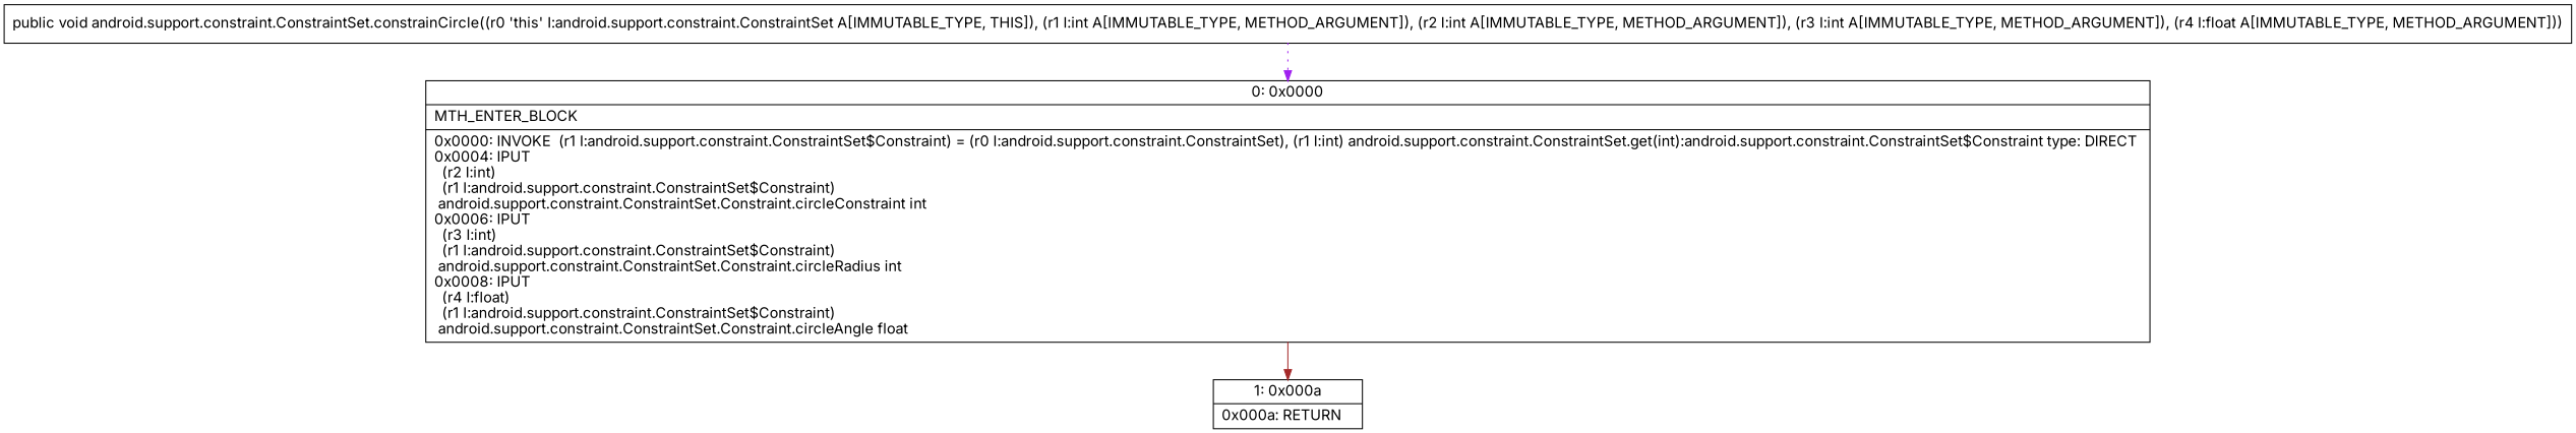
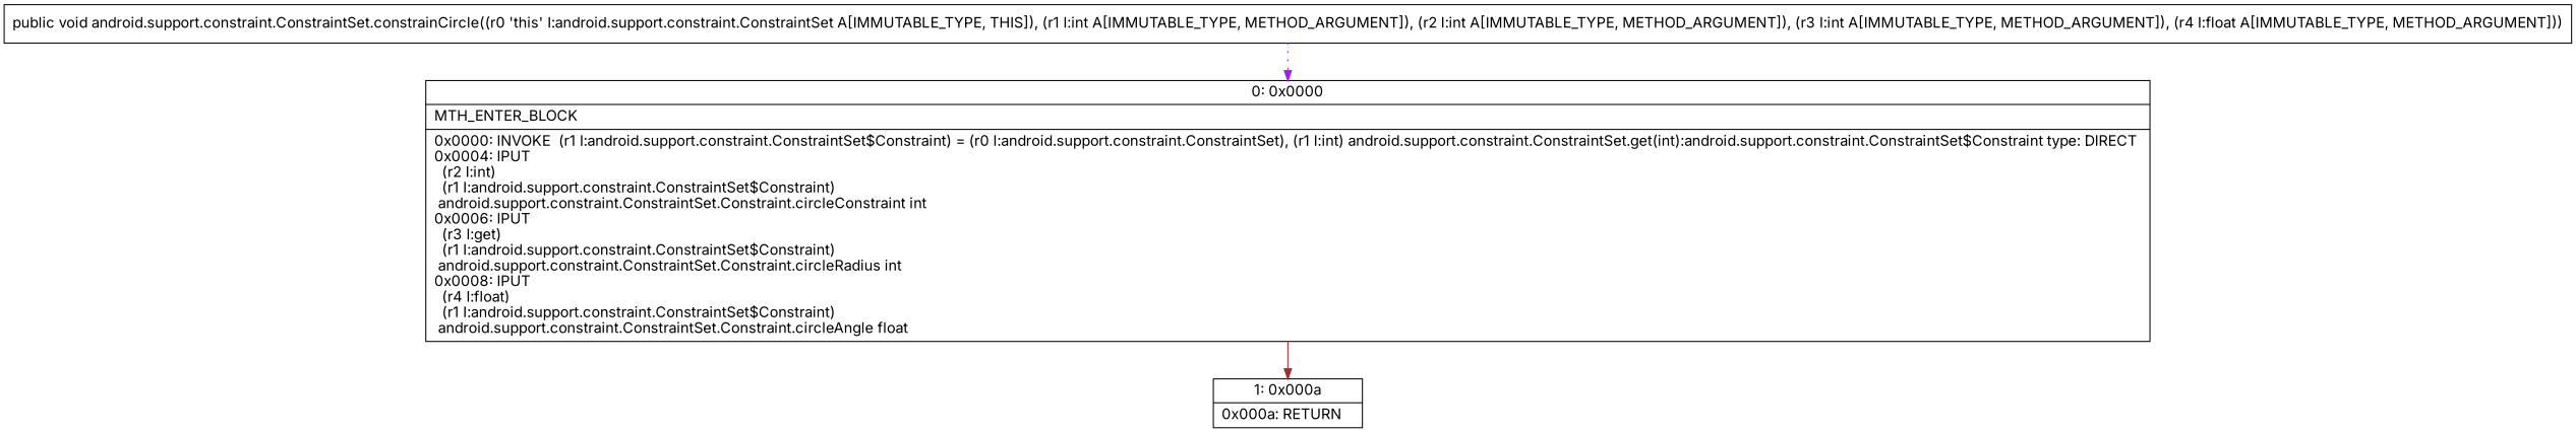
  digraph {
    fontname=Inter
    node [shape=record fontname=Inter]
    edge [fontname=Inter]
-   n1 [label="{0\:\ 0x0000|MTH_ENTER_BLOCK\l|0x0000: INVOKE  (r1 I:android.support.constraint.ConstraintSet$Constraint) = (r0 I:android.support.constraint.ConstraintSet), (r1 I:int) android.support.constraint.ConstraintSet.get(int):android.support.constraint.ConstraintSet$Constraint type: DIRECT \l0x0004: IPUT  \l  (r2 I:int)\l  (r1 I:android.support.constraint.ConstraintSet$Constraint)\l android.support.constraint.ConstraintSet.Constraint.circleConstraint int \l0x0006: IPUT  \l  (r3 I:int)\l  (r1 I:android.support.constraint.ConstraintSet$Constraint)\l android.support.constraint.ConstraintSet.Constraint.circleRadius int \l0x0008: IPUT  \l  (r4 I:float)\l  (r1 I:android.support.constraint.ConstraintSet$Constraint)\l android.support.constraint.ConstraintSet.Constraint.circleAngle float \l}"]
+   n1 [label="{0\:\ 0x0000|MTH_ENTER_BLOCK\l|0x0000: INVOKE  (r1 I:android.support.constraint.ConstraintSet$Constraint) = (r0 I:android.support.constraint.ConstraintSet), (r1 I:int) android.support.constraint.ConstraintSet.get(int):android.support.constraint.ConstraintSet$Constraint type: DIRECT \l0x0004: IPUT  \l  (r2 I:int)\l  (r1 I:android.support.constraint.ConstraintSet$Constraint)\l android.support.constraint.ConstraintSet.Constraint.circleConstraint int \l0x0006: IPUT  \l  (r3 I:get)\l  (r1 I:android.support.constraint.ConstraintSet$Constraint)\l android.support.constraint.ConstraintSet.Constraint.circleRadius int \l0x0008: IPUT  \l  (r4 I:float)\l  (r1 I:android.support.constraint.ConstraintSet$Constraint)\l android.support.constraint.ConstraintSet.Constraint.circleAngle float \l}"]
    n2 [label="{1\:\ 0x000a|0x000a: RETURN   \l}"]
    n3 [label="{public void android.support.constraint.ConstraintSet.constrainCircle((r0 'this' I:android.support.constraint.ConstraintSet A[IMMUTABLE_TYPE, THIS]), (r1 I:int A[IMMUTABLE_TYPE, METHOD_ARGUMENT]), (r2 I:int A[IMMUTABLE_TYPE, METHOD_ARGUMENT]), (r3 I:int A[IMMUTABLE_TYPE, METHOD_ARGUMENT]), (r4 I:float A[IMMUTABLE_TYPE, METHOD_ARGUMENT])) }"]
    n1 -> n2 [color=brown style=solid]
    n3 -> n1 [color=purple style=dotted]
  }
